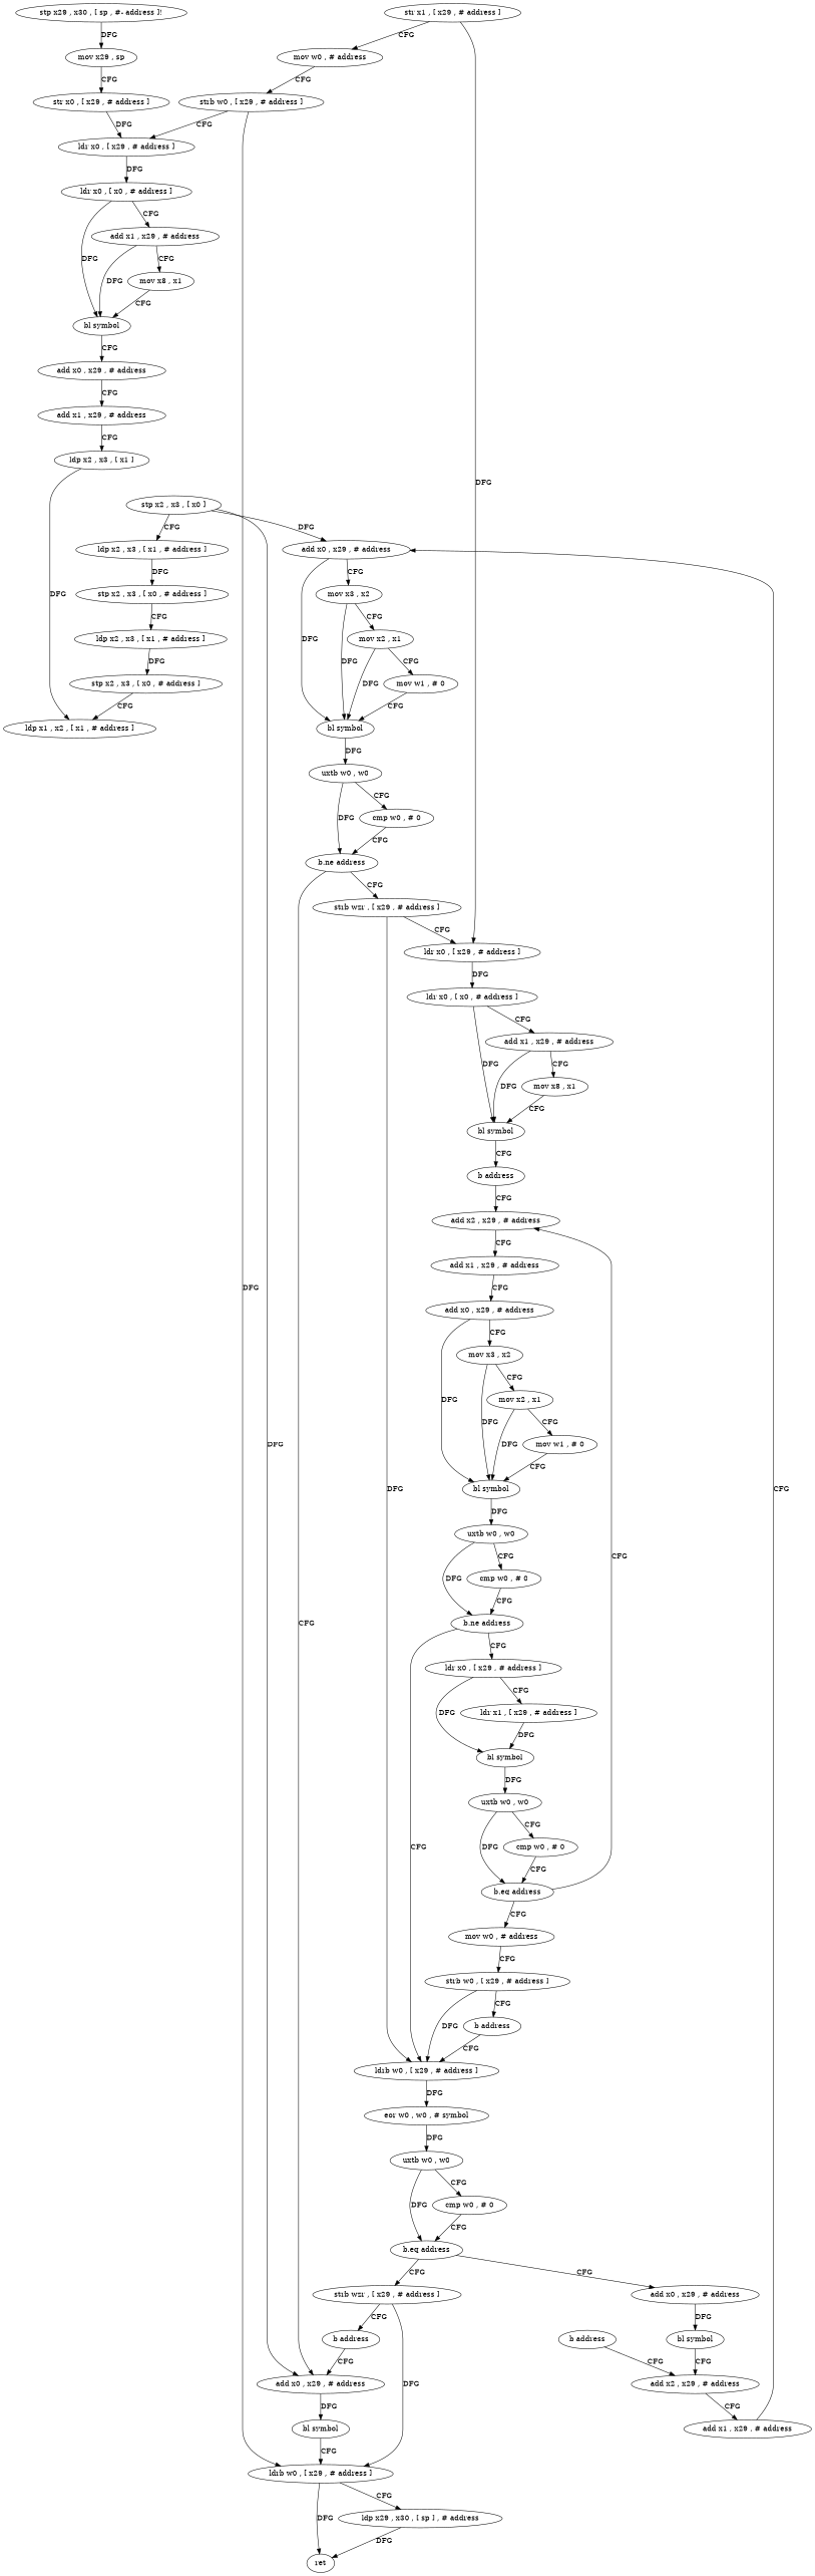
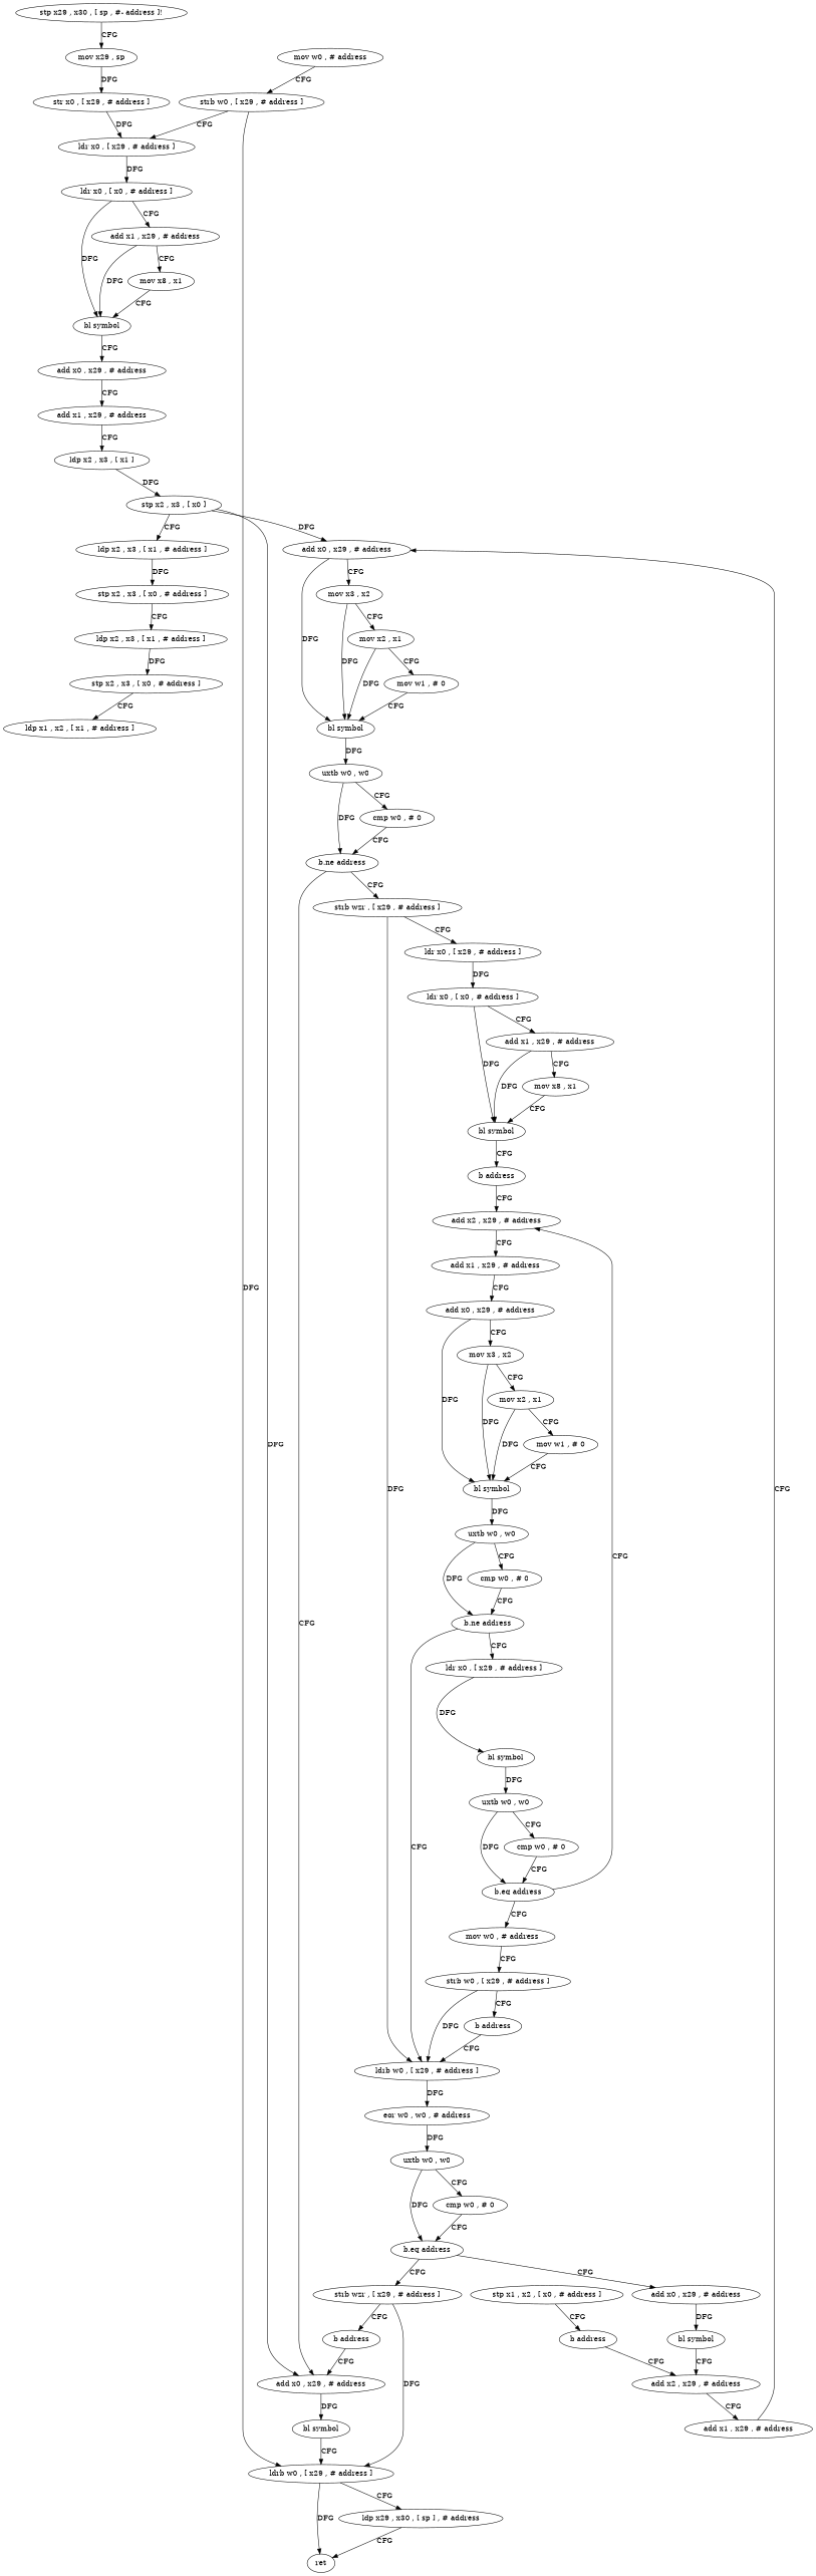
  digraph {
    n1 [label="stp x29 , x30 , [ sp , #- address ]!"]
    n2 [label="mov x29 , sp"]
    n3 [label="str x0 , [ x29 , # address ]"]
    n4 [label="ldr x0 , [ x29 , # address ]"]
-   n5 [label="str x1 , [ x29 , # address ]"]
    n6 [label="mov w0 , # address"]
    n7 [label="ldr x0 , [ x29 , # address ]"]
    n8 [label="ldr x0 , [ x0 , # address ]"]
    n9 [label="strb w0 , [ x29 , # address ]"]
    n10 [label="ldr x0 , [ x0 , # address ]"]
    n11 [label="ldrb w0 , [ x29 , # address ]"]
    n12 [label="ldp x29 , x30 , [ sp ] , # address"]
    n13 [label=ret]
    n14 [label="add x1 , x29 , # address"]
    n15 [label="bl symbol"]
    n16 [label="mov x8 , x1"]
    n17 [label="add x0 , x29 , # address"]
    n18 [label="add x1 , x29 , # address"]
    n19 [label="ldp x2 , x3 , [ x1 ]"]
    n20 [label="stp x2 , x3 , [ x0 ]"]
    n21 [label="ldp x2 , x3 , [ x1 , # address ]"]
    n22 [label="add x0 , x29 , # address"]
    n23 [label="add x0 , x29 , # address"]
    n24 [label="stp x2 , x3 , [ x0 , # address ]"]
    n25 [label="mov x3 , x2"]
    n26 [label="bl symbol"]
    n27 [label="bl symbol"]
    n28 [label="ldp x2 , x3 , [ x1 , # address ]"]
    n29 [label="stp x2 , x3 , [ x0 , # address ]"]
    n30 [label="ldp x1 , x2 , [ x1 , # address ]"]
+   n31 [label="stp x1 , x2 , [ x0 , # address ]"]
    n32 [label="b address"]
    n33 [label="add x2 , x29 , # address"]
    n34 [label="add x1 , x29 , # address"]
    n35 [label="mov x2 , x1"]
    n36 [label="uxtb w0 , w0"]
    n37 [label="mov w1 , # 0"]
    n38 [label="cmp w0 , # 0"]
    n39 [label="b.ne address"]
    n40 [label="strb wzr , [ x29 , # address ]"]
    n41 [label="ldrb w0 , [ x29 , # address ]"]
-   n42 [label="eor w0 , w0 , # symbol"]
+   n42 [label="eor w0 , w0 , # address"]
    n43 [label="add x1 , x29 , # address"]
    n44 [label="bl symbol"]
    n45 [label="mov x8 , x1"]
    n46 [label="b address"]
    n47 [label="add x2 , x29 , # address"]
    n48 [label="add x1 , x29 , # address"]
    n49 [label="add x0 , x29 , # address"]
    n50 [label="mov x3 , x2"]
    n51 [label="bl symbol"]
    n52 [label="mov x2 , x1"]
    n53 [label="uxtb w0 , w0"]
    n54 [label="mov w1 , # 0"]
    n55 [label="cmp w0 , # 0"]
    n56 [label="b.ne address"]
    n57 [label="ldr x0 , [ x29 , # address ]"]
-   n58 [label="ldr x1 , [ x29 , # address ]"]
    n59 [label="bl symbol"]
    n60 [label="uxtb w0 , w0"]
    n61 [label="uxtb w0 , w0"]
    n62 [label="cmp w0 , # 0"]
    n63 [label="b.eq address"]
    n64 [label="mov w0 , # address"]
    n65 [label="strb w0 , [ x29 , # address ]"]
    n66 [label="b address"]
    n67 [label="cmp w0 , # 0"]
    n68 [label="b.eq address"]
    n69 [label="add x0 , x29 , # address"]
    n70 [label="strb wzr , [ x29 , # address ]"]
    n71 [label="bl symbol"]
    n72 [label="b address"]
-   n1 -> n2 [label=DFG]
-   n2 -> n3 [label=CFG]
+   n1 -> n2 [label=CFG]
+   n2 -> n3 [label=DFG]
    n3 -> n4 [label=DFG]
    n4 -> n8 [label=DFG]
-   n5 -> n6 [label=CFG]
-   n5 -> n7 [label=DFG]
    n6 -> n9 [label=CFG]
    n7 -> n10 [label=DFG]
    n8 -> n14 [label=CFG]
    n8 -> n15 [label=DFG]
    n9 -> n4 [label=CFG]
    n9 -> n11 [label=DFG]
    n10 -> n43 [label=CFG]
    n10 -> n44 [label=DFG]
    n11 -> n12 [label=CFG]
    n11 -> n13 [label=DFG]
-   n12 -> n13 [label=DFG]
+   n12 -> n13 [label=CFG]
    n14 -> n15 [label=DFG]
    n14 -> n16 [label=CFG]
    n15 -> n17 [label=CFG]
    n16 -> n15 [label=CFG]
    n17 -> n18 [label=CFG]
    n18 -> n19 [label=CFG]
-   n19 -> n30 [label=DFG]
+   n19 -> n20 [label=DFG]
    n20 -> n21 [label=CFG]
    n20 -> n22 [label=DFG]
    n20 -> n23 [label=DFG]
    n21 -> n24 [label=DFG]
    n22 -> n25 [label=CFG]
    n22 -> n26 [label=DFG]
    n23 -> n27 [label=DFG]
    n24 -> n28 [label=CFG]
    n25 -> n26 [label=DFG]
    n25 -> n35 [label=CFG]
    n26 -> n36 [label=DFG]
    n27 -> n11 [label=CFG]
    n28 -> n29 [label=DFG]
    n29 -> n30 [label=CFG]
+   n31 -> n32 [label=CFG]
    n32 -> n33 [label=CFG]
    n33 -> n34 [label=CFG]
    n34 -> n22 [label=CFG]
    n35 -> n26 [label=DFG]
    n35 -> n37 [label=CFG]
    n36 -> n38 [label=CFG]
    n36 -> n39 [label=DFG]
    n37 -> n26 [label=CFG]
    n38 -> n39 [label=CFG]
    n39 -> n23 [label=CFG]
    n39 -> n40 [label=CFG]
    n40 -> n7 [label=CFG]
    n40 -> n41 [label=DFG]
    n41 -> n42 [label=DFG]
    n42 -> n61 [label=DFG]
    n43 -> n44 [label=DFG]
    n43 -> n45 [label=CFG]
    n44 -> n46 [label=CFG]
    n45 -> n44 [label=CFG]
    n46 -> n47 [label=CFG]
    n47 -> n48 [label=CFG]
    n48 -> n49 [label=CFG]
    n49 -> n50 [label=CFG]
    n49 -> n51 [label=DFG]
    n50 -> n51 [label=DFG]
    n50 -> n52 [label=CFG]
    n51 -> n53 [label=DFG]
    n52 -> n51 [label=DFG]
    n52 -> n54 [label=CFG]
    n53 -> n55 [label=CFG]
    n53 -> n56 [label=DFG]
    n54 -> n51 [label=CFG]
    n55 -> n56 [label=CFG]
    n56 -> n41 [label=CFG]
    n56 -> n57 [label=CFG]
-   n57 -> n58 [label=CFG]
    n57 -> n59 [label=DFG]
-   n58 -> n59 [label=DFG]
    n59 -> n60 [label=DFG]
    n60 -> n62 [label=CFG]
    n60 -> n63 [label=DFG]
    n61 -> n67 [label=CFG]
    n61 -> n68 [label=DFG]
    n62 -> n63 [label=CFG]
    n63 -> n47 [label=CFG]
    n63 -> n64 [label=CFG]
    n64 -> n65 [label=CFG]
    n65 -> n41 [label=DFG]
    n65 -> n66 [label=CFG]
    n66 -> n41 [label=CFG]
    n67 -> n68 [label=CFG]
    n68 -> n69 [label=CFG]
    n68 -> n70 [label=CFG]
    n69 -> n71 [label=DFG]
    n70 -> n11 [label=DFG]
    n70 -> n72 [label=CFG]
    n71 -> n33 [label=CFG]
    n72 -> n23 [label=CFG]
  }
